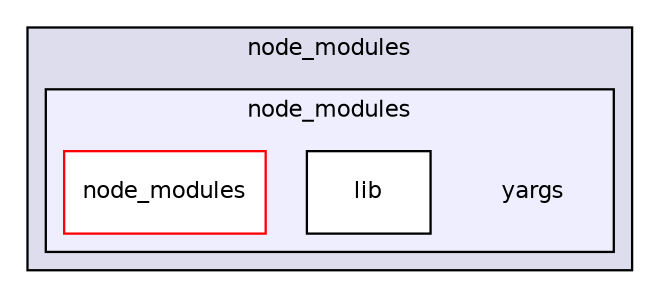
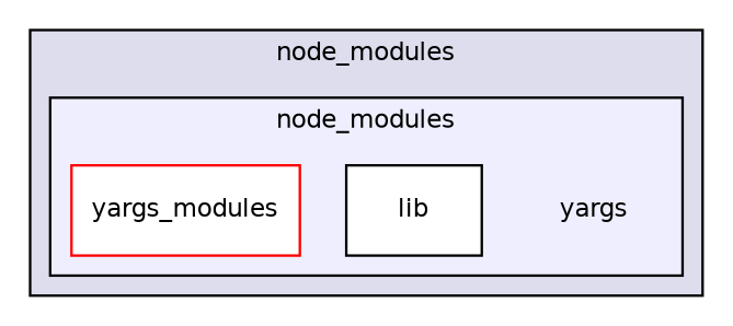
  digraph {
    compound=true
    node [fontname=Helvetica fontsize=10 shape=box fillcolor=white style=filled]
    n1 [label=yargs shape=plaintext fillcolor="" style=""]
    n2 [color=black label=lib]
-   n3 [color=red label=node_modules]
+   n3 [color=red label=yargs_modules]
    subgraph cluster_1 {
      bgcolor="#ddddee"
      fontname=Helvetica
      fontsize=10
      label=node_modules
      pencolor=black
      subgraph cluster_2 {
        bgcolor="#eeeeff"
        fontname=Helvetica
        fontsize=10
        pencolor=black
        n1
        n2
        n3
      }
    }
  }
